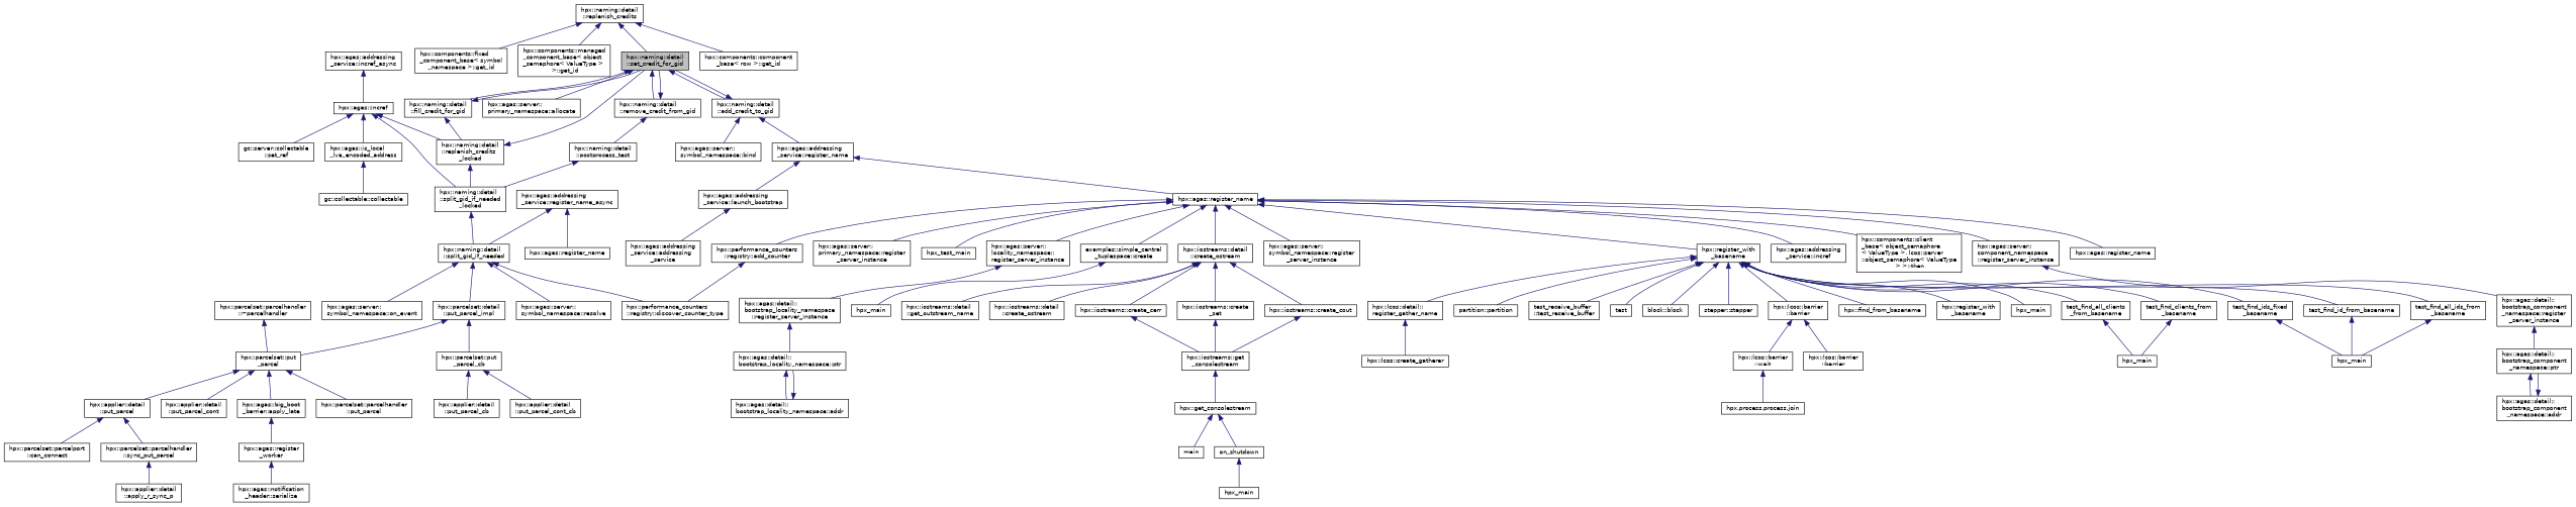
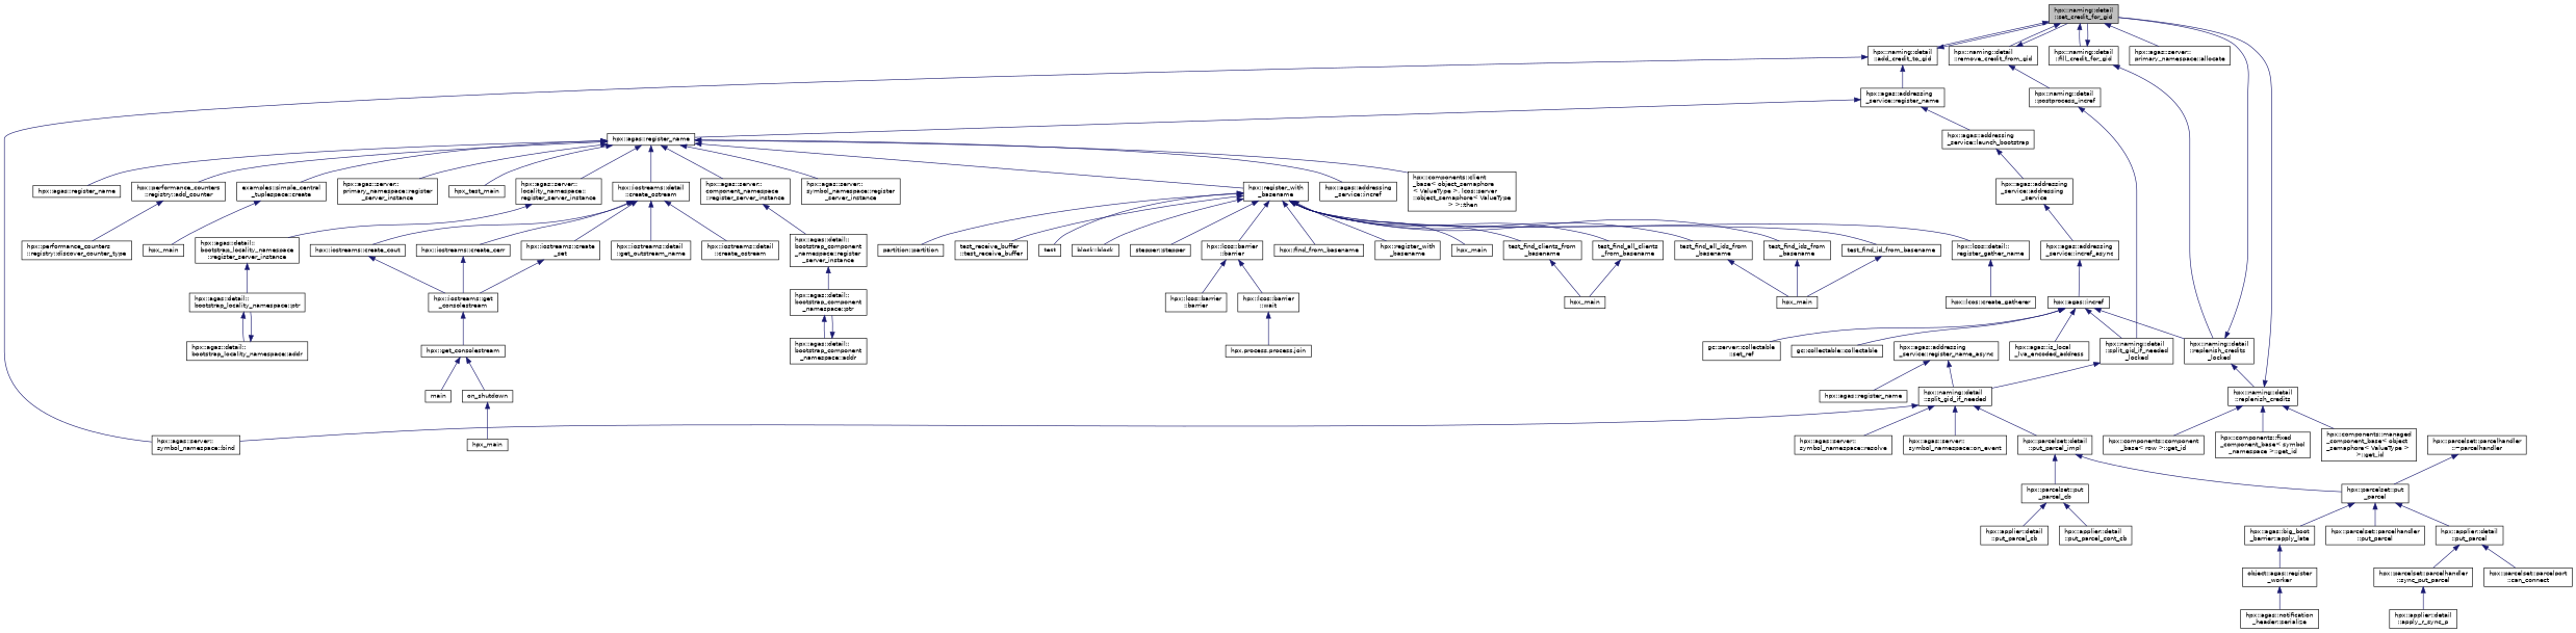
  digraph {
    fontname="DejaVu Sans"
    rankdir=TB
    node [color=black fillcolor=white fontname="DejaVu Sans" fontsize=10 shape=record style=filled]
    edge [color=midnightblue dir=back fontname="DejaVu Sans" fontsize=10 labelfontname=Helvetica labelfontsize=10 style=solid]
    n1 [fillcolor=grey75 fontcolor=black height=0.2 label="hpx::naming::detail\l::set_credit_for_gid" width=0.4]
    n2 [height=0.2 label="hpx::naming::detail\l::add_credit_to_gid" width=0.4]
    n3 [height=0.2 label="hpx::naming::detail\l::remove_credit_from_gid" width=0.4]
    n4 [height=0.2 label="hpx::naming::detail\l::fill_credit_for_gid" width=0.4]
    n5 [height=0.2 label="hpx::agas::server::\lprimary_namespace::allocate" width=0.4]
-   n6 [height=0.2 label="hpx::naming::detail\l::postprocess_test" width=0.4]
+   n6 [height=0.2 label="hpx::naming::detail\l::postprocess_incref" width=0.4]
    n7 [height=0.2 label="hpx::naming::detail\l::split_gid_if_needed\l_locked" width=0.4]
    n8 [height=0.2 label="hpx::agas::server::\lsymbol_namespace::bind" width=0.4]
    n9 [height=0.2 label="hpx::agas::addressing\l_service::register_name" width=0.4]
    n10 [height=0.2 label="hpx::naming::detail\l::replenish_credits\l_locked" width=0.4]
    n11 [height=0.2 label="hpx::naming::detail\l::split_gid_if_needed" width=0.4]
    n12 [height=0.2 label="hpx::parcelset::detail\l::put_parcel_impl" width=0.4]
    n13 [height=0.2 label="hpx::agas::server::\lsymbol_namespace::resolve" width=0.4]
    n14 [height=0.2 label="hpx::agas::server::\lsymbol_namespace::on_event" width=0.4]
    n15 [height=0.2 label="hpx::agas::addressing\l_service::register_name_async" width=0.4]
    n16 [height=0.2 label="hpx::agas::register_name" width=0.4]
    n17 [height=0.2 label="hpx::parcelset::put\l_parcel" width=0.4]
    n18 [height=0.2 label="hpx::parcelset::put\l_parcel_cb" width=0.4]
    n19 [height=0.2 label="hpx::applier::detail\l::put_parcel" width=0.4]
-   n20 [height=0.2 label="hpx::applier::detail\l::put_parcel_cont" width=0.4]
    n21 [height=0.2 label="hpx::agas::big_boot\l_barrier::apply_late" width=0.4]
    n22 [height=0.2 label="hpx::parcelset::parcelhandler\l::put_parcel" width=0.4]
    n23 [height=0.2 label="hpx::applier::detail\l::put_parcel_cb" width=0.4]
    n24 [height=0.2 label="hpx::applier::detail\l::put_parcel_cont_cb" width=0.4]
    n25 [height=0.2 label="hpx::parcelset::parcelhandler\l::sync_put_parcel" width=0.4]
    n26 [height=0.2 label="hpx::parcelset::parcelport\l::can_connect" width=0.4]
-   n27 [height=0.2 label="hpx::agas::register\l_worker" width=0.4]
+   n27 [height=0.2 label="object::agas::register\l_worker" width=0.4]
    n28 [height=0.2 label="hpx::parcelset::parcelhandler\l::~parcelhandler" width=0.4]
    n29 [height=0.2 label="hpx::applier::detail\l::apply_r_sync_p" width=0.4]
    n30 [height=0.2 label="hpx::agas::notification\l_header::serialize" width=0.4]
    n31 [height=0.2 label="hpx::agas::addressing\l_service::launch_bootstrap" width=0.4]
    n32 [height=0.2 label="hpx::agas::register_name" width=0.4]
    n33 [height=0.2 label="hpx::agas::addressing\l_service::addressing\l_service" width=0.4]
    n34 [height=0.2 label="hpx::register_with\l_basename" width=0.4]
    n35 [height=0.2 label="hpx::agas::addressing\l_service::incref" width=0.4]
    n36 [height=0.2 label="hpx::components::client\l_base\< object_semaphore\l\< ValueType \>, lcos::server\l::object_semaphore\< ValueType\l \> \>::then" width=0.4]
    n37 [height=0.2 label="hpx::agas::server::\lcomponent_namespace\l::register_server_instance" width=0.4]
    n38 [height=0.2 label="hpx::agas::register_name" width=0.4]
    n39 [height=0.2 label="hpx::agas::server::\llocality_namespace::\lregister_server_instance" width=0.4]
    n40 [height=0.2 label="hpx::agas::server::\lprimary_namespace::register\l_server_instance" width=0.4]
    n41 [height=0.2 label=hpx_test_main width=0.4]
    n42 [height=0.2 label="hpx::performance_counters\l::registry::add_counter" width=0.4]
    n43 [height=0.2 label="examples::simple_central\l_tuplespace::create" width=0.4]
    n44 [height=0.2 label="hpx::iostreams::detail\l::create_ostream" width=0.4]
    n45 [height=0.2 label="hpx::agas::server::\lsymbol_namespace::register\l_server_instance" width=0.4]
    n46 [height=0.2 label="hpx::agas::addressing\l_service::incref_async" width=0.4]
    n47 [height=0.2 label="hpx::agas::incref" width=0.4]
    n48 [height=0.2 label="hpx::agas::is_local\l_lva_encoded_address" width=0.4]
    n49 [height=0.2 label="gc::server::collectable\l::set_ref" width=0.4]
    n50 [height=0.2 label="gc::collectable::collectable" width=0.4]
    n51 [height=0.2 label="hpx::naming::detail\l::replenish_credits" width=0.4]
    n52 [height=0.2 label="hpx::components::component\l_base\< row \>::get_id" width=0.4]
    n53 [height=0.2 label="hpx::components::fixed\l_component_base\< symbol\l_namespace \>::get_id" width=0.4]
    n54 [height=0.2 label="hpx::components::managed\l_component_base\< object\l_semaphore\< ValueType \>\l \>::get_id" width=0.4]
    n55 [height=0.2 label="stepper::stepper" width=0.4]
    n56 [height=0.2 label="hpx::lcos::barrier\l::barrier" width=0.4]
    n57 [height=0.2 label="hpx::find_from_basename" width=0.4]
    n58 [height=0.2 label="hpx::register_with\l_basename" width=0.4]
    n59 [height=0.2 label=hpx_main width=0.4]
    n60 [height=0.2 label="test_find_all_clients\l_from_basename" width=0.4]
    n61 [height=0.2 label="test_find_clients_from\l_basename" width=0.4]
    n62 [height=0.2 label="test_find_all_ids_from\l_basename" width=0.4]
-   n63 [height=0.2 label="test_find_ids_fixed\l_basename" width=0.4]
+   n63 [height=0.2 label="test_find_ids_from\l_basename" width=0.4]
    n64 [height=0.2 label=test_find_id_from_basename width=0.4]
    n65 [height=0.2 label="hpx::lcos::detail::\lregister_gather_name" width=0.4]
    n66 [height=0.2 label="partition::partition" width=0.4]
    n67 [height=0.2 label="test_receive_buffer\l::test_receive_buffer" width=0.4]
    n68 [height=0.2 label=test width=0.4]
    n69 [height=0.2 label="block::block" width=0.4]
    n70 [height=0.2 label="hpx::agas::detail::\lbootstrap_component\l_namespace::register\l_server_instance" width=0.4]
    n71 [height=0.2 label="hpx::agas::detail::\lbootstrap_locality_namespace\l::register_server_instance" width=0.4]
    n72 [height=0.2 label="hpx::performance_counters\l::registry::discover_counter_type" width=0.4]
    n73 [height=0.2 label=hpx_main width=0.4]
    n74 [height=0.2 label="hpx::iostreams::detail\l::get_outstream_name" width=0.4]
    n75 [height=0.2 label="hpx::iostreams::detail\l::create_ostream" width=0.4]
    n76 [height=0.2 label="hpx::iostreams::create_cout" width=0.4]
    n77 [height=0.2 label="hpx::iostreams::create_cerr" width=0.4]
    n78 [height=0.2 label="hpx::iostreams::create\l_set" width=0.4]
    n79 [height=0.2 label="hpx::lcos::barrier\l::barrier" width=0.4]
    n80 [height=0.2 label="hpx::lcos::barrier\l::wait" width=0.4]
    n81 [height=0.2 label=hpx_main width=0.4]
    n82 [height=0.2 label=hpx_main width=0.4]
    n83 [height=0.2 label="hpx::lcos::create_gatherer" width=0.4]
    n84 [height=0.2 label="hpx.process.process.join" width=0.4]
    n85 [height=0.2 label="hpx::agas::detail::\lbootstrap_component\l_namespace::ptr" width=0.4]
    n86 [height=0.2 label="hpx::agas::detail::\lbootstrap_component\l_namespace::addr" width=0.4]
    n87 [height=0.2 label="hpx::agas::detail::\lbootstrap_locality_namespace::ptr" width=0.4]
    n88 [height=0.2 label="hpx::agas::detail::\lbootstrap_locality_namespace::addr" width=0.4]
    n89 [height=0.2 label="hpx::iostreams::get\l_consolestream" width=0.4]
    n90 [height=0.2 label="hpx::get_consolestream" width=0.4]
    n91 [height=0.2 label=main width=0.4]
    n92 [height=0.2 label=on_shutdown width=0.4]
    n93 [height=0.2 label=hpx_main width=0.4]
    n1 -> n2
    n1 -> n3
    n1 -> n4
    n1 -> n5
    n2 -> n1
    n2 -> n8
    n2 -> n9
    n3 -> n1
    n3 -> n6
    n4 -> n1
    n4 -> n10
    n6 -> n7
    n7 -> n11
    n9 -> n31
    n9 -> n32
    n10 -> n1
-   n10 -> n7
-   n11 -> n72
+   n10 -> n51
+   n11 -> n8
    n11 -> n12
    n11 -> n13
    n11 -> n14
    n12 -> n17
    n12 -> n18
    n15 -> n11
    n15 -> n16
    n17 -> n19
-   n17 -> n20
    n17 -> n21
    n17 -> n22
    n18 -> n23
    n18 -> n24
    n19 -> n25
    n19 -> n26
    n21 -> n27
    n25 -> n29
    n27 -> n30
    n28 -> n17
    n31 -> n33
    n32 -> n34
    n32 -> n35
    n32 -> n36
    n32 -> n37
    n32 -> n38
    n32 -> n39
    n32 -> n40
    n32 -> n41
    n32 -> n42
    n32 -> n43
    n32 -> n44
    n32 -> n45
+   n33 -> n46
    n34 -> n55
    n34 -> n56
    n34 -> n57
    n34 -> n58
    n34 -> n59
    n34 -> n60
    n34 -> n61
    n34 -> n62
    n34 -> n63
    n34 -> n64
    n34 -> n65
    n34 -> n66
    n34 -> n67
    n34 -> n68
    n34 -> n69
    n37 -> n70
    n39 -> n71
    n42 -> n72
    n43 -> n73
    n44 -> n74
    n44 -> n75
    n44 -> n76
    n44 -> n77
    n44 -> n78
    n46 -> n47
    n47 -> n7
    n47 -> n10
    n47 -> n48
    n47 -> n49
-   n48 -> n50
+   n47 -> n50
    n51 -> n1
    n51 -> n52
    n51 -> n53
    n51 -> n54
    n56 -> n79
    n56 -> n80
    n60 -> n81
    n61 -> n81
    n62 -> n82
    n63 -> n82
    n64 -> n82
    n65 -> n83
    n70 -> n85
    n71 -> n87
    n76 -> n89
    n77 -> n89
    n78 -> n89
    n80 -> n84
    n85 -> n86
    n86 -> n85
    n87 -> n88
    n88 -> n87
    n89 -> n90
    n90 -> n91
    n90 -> n92
    n92 -> n93
  }
